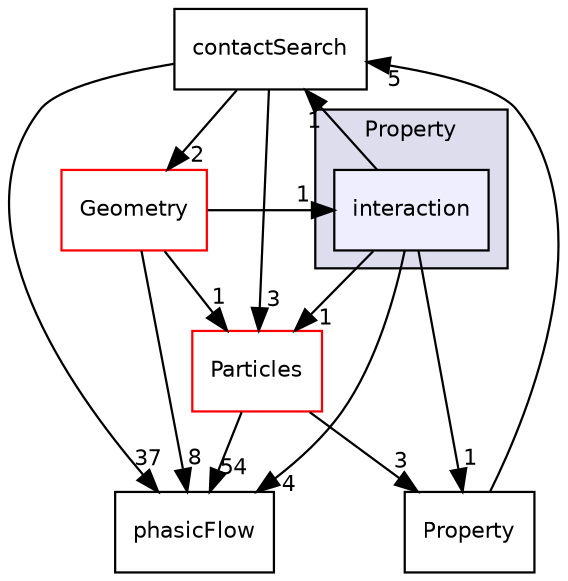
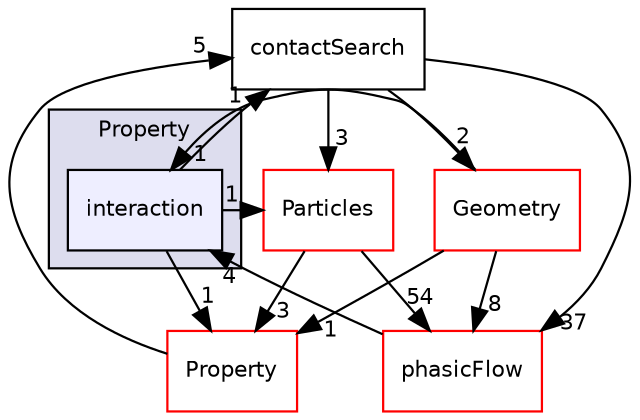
  digraph {
    compound=true
    node [fillcolor=white fontname=Helvetica fontsize=10 shape=box style=filled color=red]
    edge [headlabel=1 labeldistance=1.5 labelfontname=Helvetica labelfontsize=10]
    n1 [fillcolor="#eeeeff" label=interaction pencolor=black color=""]
    n2 [color=black label=contactSearch]
-   n3 [color=black label=phasicFlow]
+   n3 [label=phasicFlow]
    n4 [label=Particles]
-   n5 [label=Property fillcolor="" style="" color=""]
+   n5 [label=Property fillcolor="" style=""]
    n6 [label=Geometry]
    subgraph cluster_1 {
      bgcolor="#ddddee"
      fontname=Helvetica
      fontsize=10
      label=Property
      pencolor=black
      n1
    }
    n1 -> n2
-   n1 -> n3 [headlabel=4]
+   n3 -> n1 [headlabel=4]
    n1 -> n4
    n1 -> n5
    n2 -> n3 [headlabel=37]
    n2 -> n4 [headlabel=3]
    n2 -> n6 [headlabel=2]
    n4 -> n3 [headlabel=54]
    n4 -> n5 [headlabel=3]
    n5 -> n2 [headlabel=5]
    n6 -> n1
    n6 -> n3 [headlabel=8]
-   n6 -> n4
+   n6 -> n5
  }
